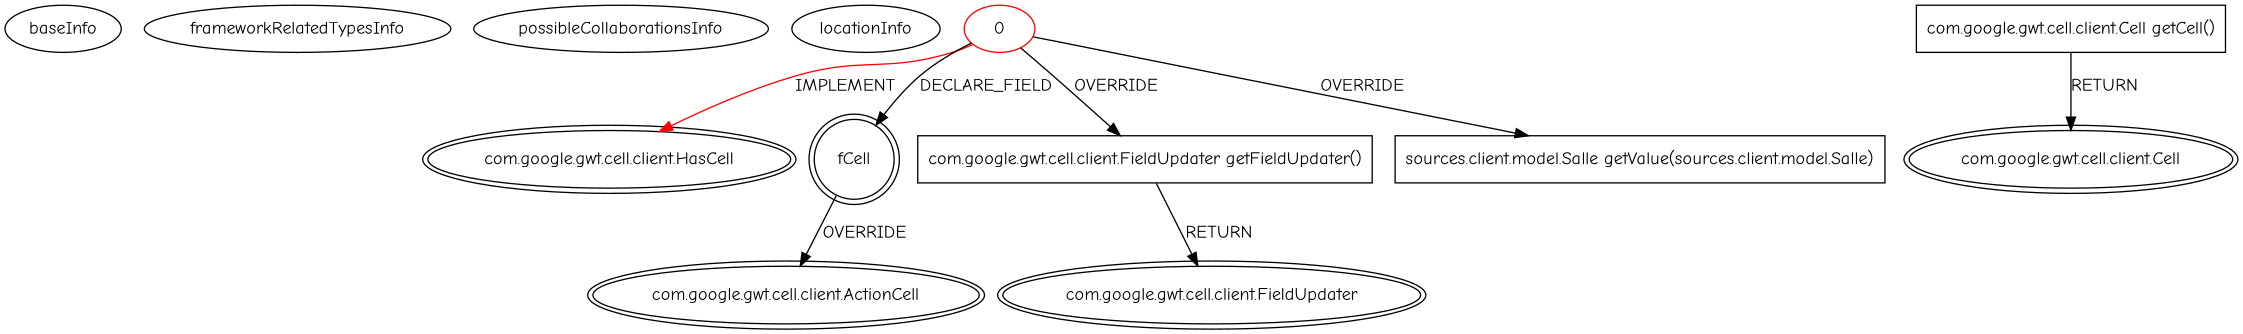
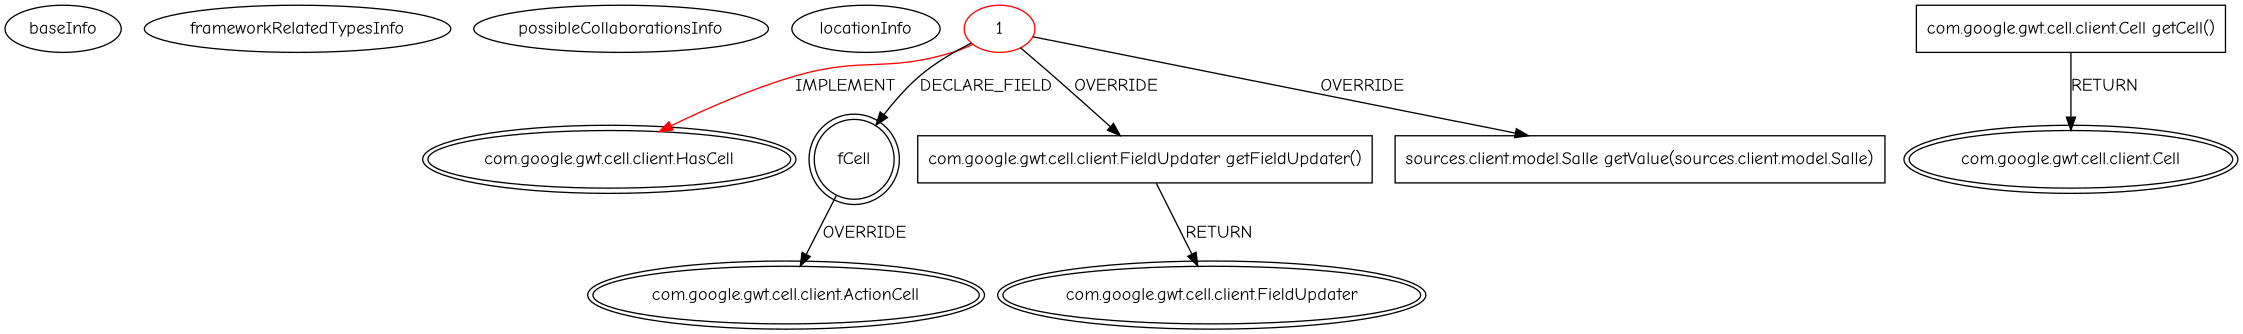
  digraph {
    fontname="Comic Neue"
    node [fontname="Comic Neue" isFrameworkType=true]
    edge [fontname="Comic Neue"]
    baseInfo [category=extension_graph graphId=206 isAnonymous=false possibleRelation=false isFrameworkType=""]
    frameworkRelatedTypesInfo [0="com.google.gwt.cell.client.HasCell" isFrameworkType=""]
    possibleCollaborationsInfo [isFrameworkType=""]
    locationInfo [contextSignature=HasCellImpl filePath="/MainMain-ChatCafeine/ChatCafeine-master/ChatCafeine/src/sources/client/vue/administration/AdminPanel.java" graphId=206 projectName="MainMain-ChatCafeine" isFrameworkType=""]
-   0 [color=red isFrameworkType=false vertexType=ROOT_CLIENT_CLASS_DECLARATION]
+   0 [color=red isFrameworkType=false vertexType=ROOT_CLIENT_CLASS_DECLARATION label=1]
    n6 [label="com.google.gwt.cell.client.HasCell" peripheries=2 vertexType=FRAMEWORK_INTERFACE_TYPE]
    n7 [label=fCell peripheries=2 shape=circle vertexType=FIELD_DECLARATION]
    n8 [isFrameworkType=false label="com.google.gwt.cell.client.FieldUpdater getFieldUpdater()" shape=box vertexType=OVERRIDING_METHOD_DECLARATION]
    n9 [isFrameworkType=false label="sources.client.model.Salle getValue(sources.client.model.Salle)" shape=box vertexType=OVERRIDING_METHOD_DECLARATION]
    n10 [label="com.google.gwt.cell.client.ActionCell" peripheries=2 vertexType=FRAMEWORK_CLASS_TYPE]
    n11 [isFrameworkType=false label="com.google.gwt.cell.client.Cell getCell()" shape=box vertexType=OVERRIDING_METHOD_DECLARATION]
    n12 [label="com.google.gwt.cell.client.Cell" peripheries=2 vertexType=FRAMEWORK_INTERFACE_TYPE]
    n13 [label="com.google.gwt.cell.client.FieldUpdater" peripheries=2 vertexType=FRAMEWORK_INTERFACE_TYPE]
    0 -> n6 [color=red label=IMPLEMENT]
    0 -> n7 [label=DECLARE_FIELD]
    0 -> n8 [label=OVERRIDE]
    0 -> n9 [label=OVERRIDE]
    n7 -> n10 [label=OVERRIDE]
    n8 -> n13 [label=RETURN]
    n11 -> n12 [label=RETURN]
  }
